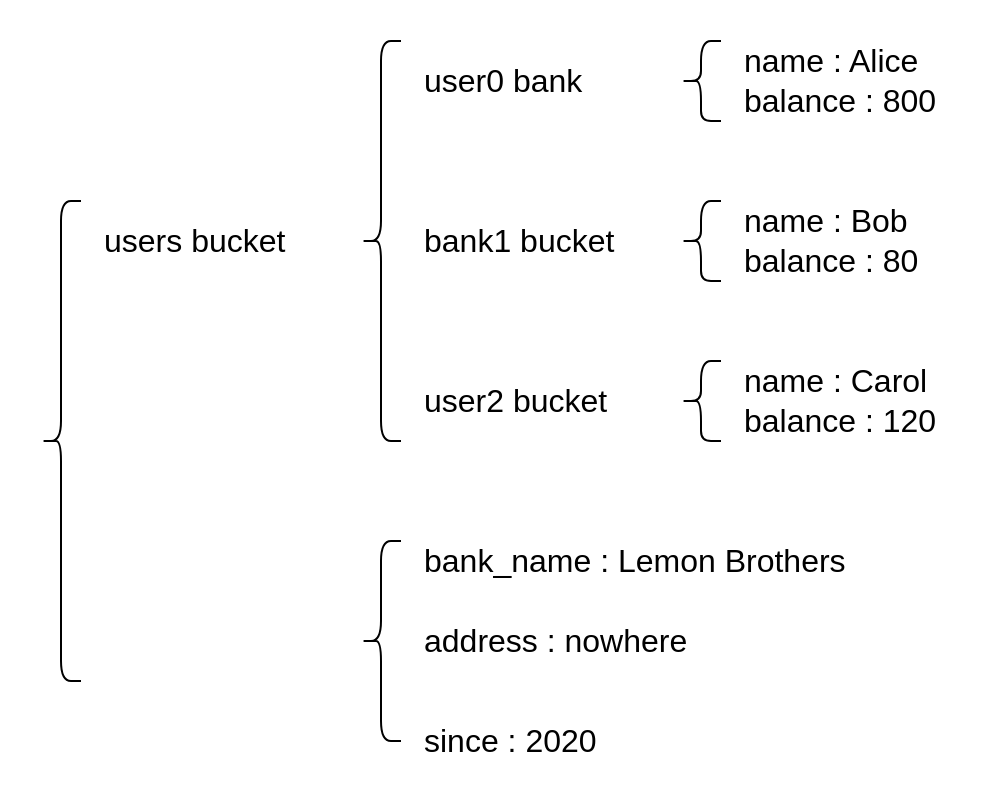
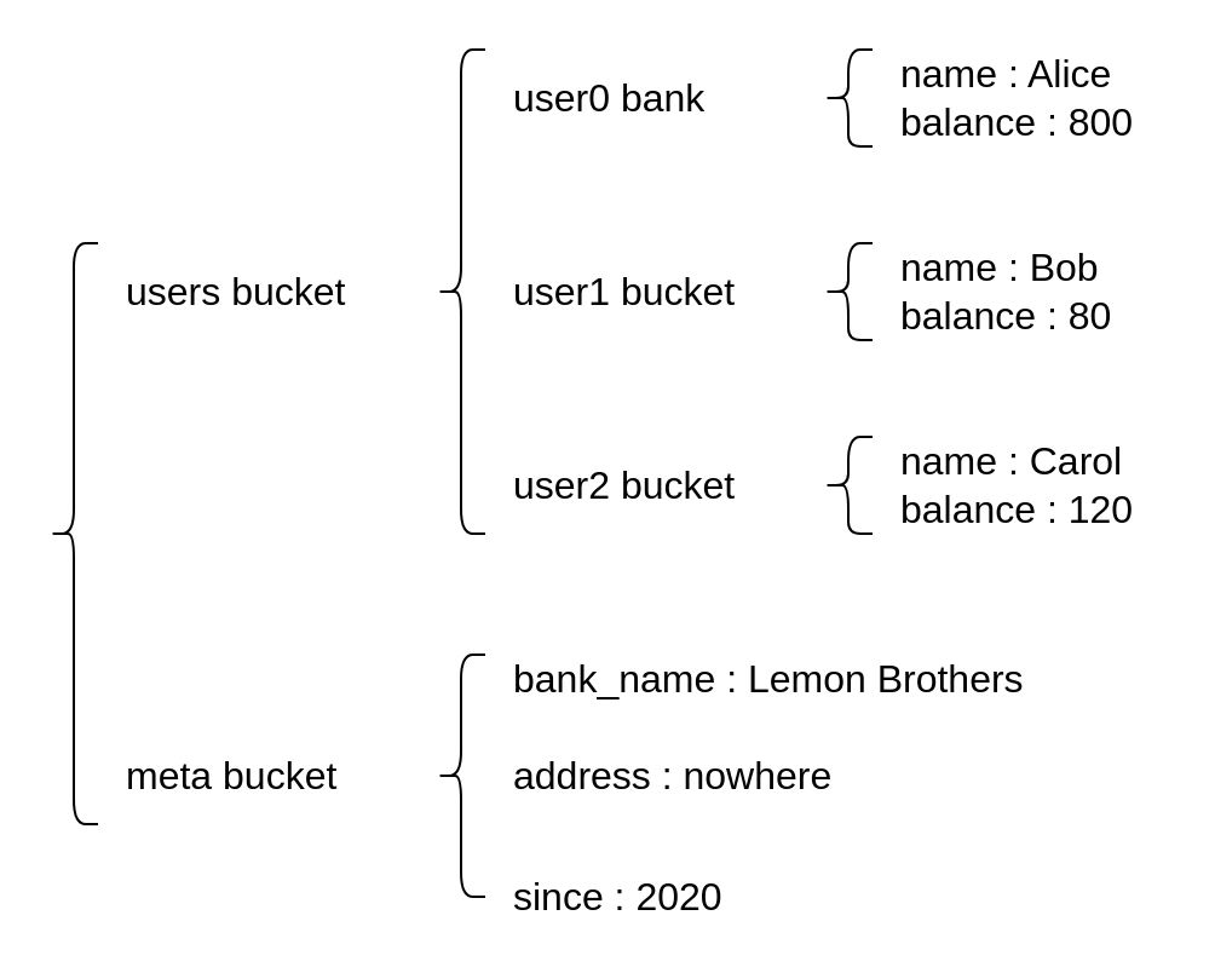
  <mxCell id="0" />
  <mxCell id="1" parent="0" />
  <mxCell id="2" value="" style="shape=curlyBracket;whiteSpace=wrap;html=1;rounded=1;fontSize=16;align=left;" parent="1" vertex="1"><mxGeometry x="20" y="100" width="20" height="240" as="geometry" /></mxCell>
  <mxCell id="3" value="users bucket" style="text;html=1;align=left;verticalAlign=middle;resizable=0;points=[];autosize=1;fontSize=16;" parent="1" vertex="1"><mxGeometry x="50" y="110" width="110" height="20" as="geometry" /></mxCell>
+ <mxCell id="4" value="meta bucket" style="text;html=1;align=left;verticalAlign=middle;resizable=0;points=[];autosize=1;fontSize=16;" parent="1" vertex="1"><mxGeometry x="50" y="310" width="100" height="20" as="geometry" /></mxCell>
  <mxCell id="5" value="" style="shape=curlyBracket;whiteSpace=wrap;html=1;rounded=1;fontSize=16;align=left;" parent="1" vertex="1"><mxGeometry x="180" y="20" width="20" height="200" as="geometry" /></mxCell>
  <mxCell id="6" value="user0 bank" style="text;html=1;align=left;verticalAlign=middle;resizable=0;points=[];autosize=1;fontSize=16;" parent="1" vertex="1"><mxGeometry x="210" y="30" width="110" height="20" as="geometry" /></mxCell>
- <mxCell id="7" value="bank1 bucket" style="text;html=1;align=left;verticalAlign=middle;resizable=0;points=[];autosize=1;fontSize=16;" parent="1" vertex="1"><mxGeometry x="210" y="110" width="110" height="20" as="geometry" /></mxCell>
+ <mxCell id="7" value="user1 bucket" style="text;html=1;align=left;verticalAlign=middle;resizable=0;points=[];autosize=1;fontSize=16;" parent="1" vertex="1"><mxGeometry x="210" y="110" width="110" height="20" as="geometry" /></mxCell>
  <mxCell id="8" value="user2 bucket" style="text;html=1;align=left;verticalAlign=middle;resizable=0;points=[];autosize=1;fontSize=16;" parent="1" vertex="1"><mxGeometry x="210" y="190" width="110" height="20" as="geometry" /></mxCell>
  <mxCell id="9" value="" style="shape=curlyBracket;whiteSpace=wrap;html=1;rounded=1;fontSize=16;align=left;" parent="1" vertex="1"><mxGeometry x="340" y="20" width="20" height="40" as="geometry" /></mxCell>
  <mxCell id="10" value="balance : 800" style="text;html=1;align=left;verticalAlign=middle;resizable=0;points=[];autosize=1;fontSize=16;" parent="1" vertex="1"><mxGeometry x="370" y="40" width="110" height="20" as="geometry" /></mxCell>
  <mxCell id="11" value="name : Alice" style="text;html=1;align=left;verticalAlign=middle;resizable=0;points=[];autosize=1;fontSize=16;" parent="1" vertex="1"><mxGeometry x="370" y="20" width="100" height="20" as="geometry" /></mxCell>
  <mxCell id="12" value="" style="shape=curlyBracket;whiteSpace=wrap;html=1;rounded=1;fontSize=16;align=left;" parent="1" vertex="1"><mxGeometry x="340" y="100" width="20" height="40" as="geometry" /></mxCell>
  <mxCell id="13" value="balance : 80" style="text;html=1;align=left;verticalAlign=middle;resizable=0;points=[];autosize=1;fontSize=16;" parent="1" vertex="1"><mxGeometry x="370" y="120" width="100" height="20" as="geometry" /></mxCell>
  <mxCell id="14" value="name : Bob" style="text;html=1;align=left;verticalAlign=middle;resizable=0;points=[];autosize=1;fontSize=16;" parent="1" vertex="1"><mxGeometry x="370" y="100" width="100" height="20" as="geometry" /></mxCell>
  <mxCell id="15" value="" style="shape=curlyBracket;whiteSpace=wrap;html=1;rounded=1;fontSize=16;align=left;" parent="1" vertex="1"><mxGeometry x="340" y="180" width="20" height="40" as="geometry" /></mxCell>
  <mxCell id="16" value="balance : 120" style="text;html=1;align=left;verticalAlign=middle;resizable=0;points=[];autosize=1;fontSize=16;" parent="1" vertex="1"><mxGeometry x="370" y="200" width="110" height="20" as="geometry" /></mxCell>
  <mxCell id="17" value="name : Carol" style="text;html=1;align=left;verticalAlign=middle;resizable=0;points=[];autosize=1;fontSize=16;" parent="1" vertex="1"><mxGeometry x="370" y="180" width="110" height="20" as="geometry" /></mxCell>
  <mxCell id="18" value="" style="shape=curlyBracket;whiteSpace=wrap;html=1;rounded=1;fontSize=16;align=left;" parent="1" vertex="1"><mxGeometry x="180" y="270" width="20" height="100" as="geometry" /></mxCell>
  <mxCell id="19" value="bank_name : Lemon Brothers" style="text;html=1;align=left;verticalAlign=middle;resizable=0;points=[];autosize=1;fontSize=16;" parent="1" vertex="1"><mxGeometry x="210" y="270" width="230" height="20" as="geometry" /></mxCell>
  <mxCell id="20" value="address : nowhere" style="text;html=1;align=left;verticalAlign=middle;resizable=0;points=[];autosize=1;fontSize=16;" parent="1" vertex="1"><mxGeometry x="210" y="310" width="150" height="20" as="geometry" /></mxCell>
  <mxCell id="21" value="since : 2020" style="text;html=1;align=left;verticalAlign=middle;resizable=0;points=[];autosize=1;fontSize=16;" parent="1" vertex="1"><mxGeometry x="210" y="360" width="100" height="20" as="geometry" /></mxCell>
